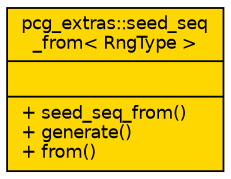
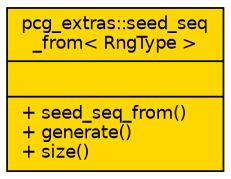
  digraph {
-   n1 [color=black fillcolor=gold fontcolor=black fontname=Helvetica fontsize=10 height=0.2 label="{pcg_extras::seed_seq\l_from\< RngType \>\n||+ seed_seq_from()\l+ generate()\l+ from()\l}" shape=record style=filled width=0.4]
+   n1 [color=black fillcolor=gold fontcolor=black fontname=Helvetica fontsize=10 height=0.2 label="{pcg_extras::seed_seq\l_from\< RngType \>\n||+ seed_seq_from()\l+ generate()\l+ size()\l}" shape=record style=filled width=0.4]
  }
